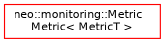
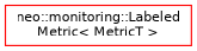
  digraph {
    rankdir=LR
-   n1 [color=red fillcolor=white fontname=Helvetica fontsize=10 height=0.2 label="neo::monitoring::Metric\lMetric\< MetricT \>" shape=box style=filled width=0.4]
+   n1 [color=red fillcolor=white fontname=Helvetica fontsize=10 height=0.2 label="neo::monitoring::Labeled\lMetric\< MetricT \>" shape=box style=filled width=0.4]
  }
